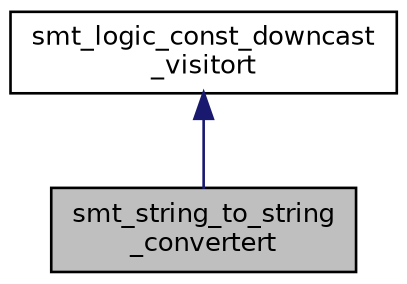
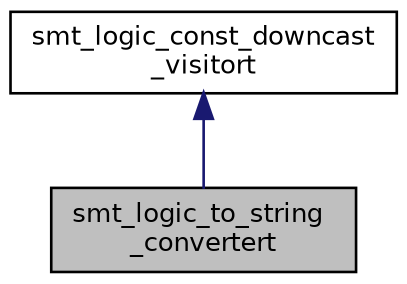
  digraph {
    node [color=black fontname=Helvetica fontsize=10 shape=record]
-   n1 [fillcolor=grey75 fontcolor=black height=0.2 label="smt_string_to_string\l_convertert" style=filled width=0.4]
+   n1 [fillcolor=grey75 fontcolor=black height=0.2 label="smt_logic_to_string\l_convertert" style=filled width=0.4]
    n2 [height=0.2 label="smt_logic_const_downcast\l_visitort" width=0.4]
    n2 -> n1 [color=midnightblue dir=back fontname=Helvetica fontsize=10 labelfontname=Helvetica labelfontsize=10 style=solid]
  }
